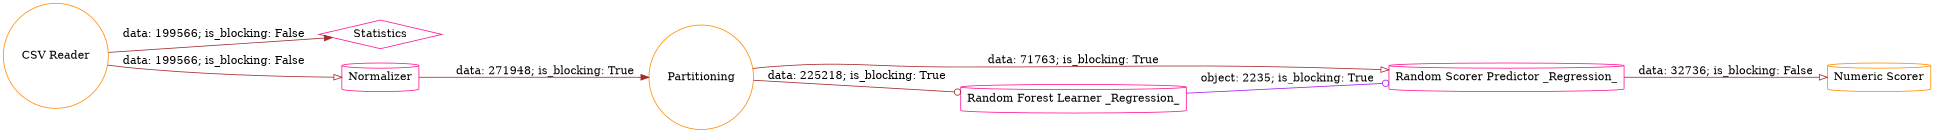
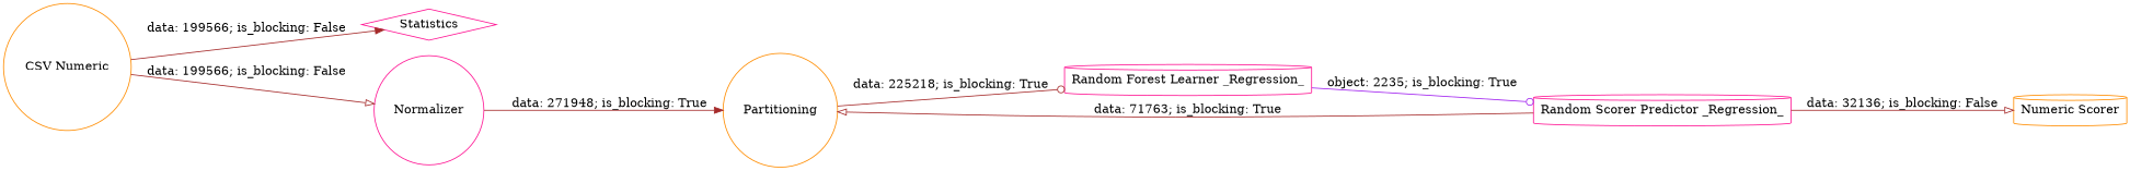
  digraph {
    rankdir=LR
    node [color=deeppink shape=circle]
    edge [arrowhead=onormal color=brown]
-   n1 [color=darkorange label="CSV Reader"]
+   n1 [color=darkorange label="CSV Numeric"]
    n2 [label=Statistics shape=diamond]
-   n3 [label=Normalizer shape=cylinder]
+   n3 [label=Normalizer]
    n4 [color=darkorange label=Partitioning]
    n5 [color=darkorange label="Numeric Scorer" shape=cylinder]
    n6 [label="Random Scorer Predictor _Regression_" shape=cylinder]
    n7 [label="Random Forest Learner _Regression_" shape=cylinder]
    n1 -> n2 [arrowhead=normal label="data: 199566; is_blocking: False"]
    n1 -> n3 [label="data: 199566; is_blocking: False"]
    n3 -> n4 [arrowhead=normal label="data: 271948; is_blocking: True"]
-   n4 -> n6 [label="data: 71763; is_blocking: True"]
+   n6 -> n4 [label="data: 71763; is_blocking: True"]
    n4 -> n7 [arrowhead=odot label="data: 225218; is_blocking: True"]
-   n6 -> n5 [label="data: 32736; is_blocking: False"]
+   n6 -> n5 [label="data: 32136; is_blocking: False"]
    n7 -> n6 [arrowhead=odot color=purple label="object: 2235; is_blocking: True"]
  }
